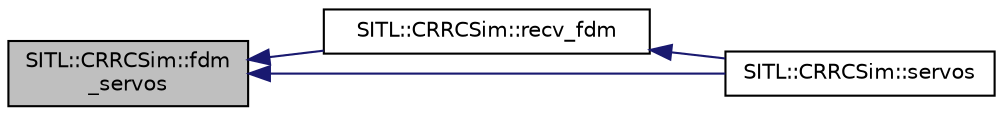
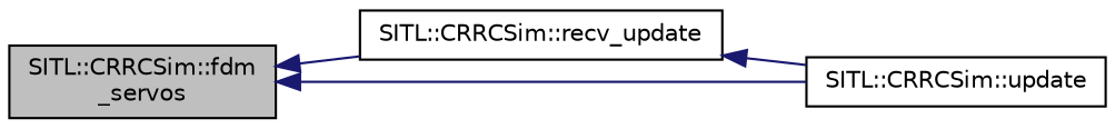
  digraph {
    rankdir=LR
    node [color=black fillcolor=white fontname=Helvetica fontsize=10 shape=record style=filled]
    edge [color=midnightblue dir=back fontname=Helvetica fontsize=10 labelfontname=Helvetica labelfontsize=10 style=solid]
    n1 [fillcolor=grey75 fontcolor=black height=0.2 label="SITL::CRRCSim::fdm\l_servos" width=0.4]
-   n2 [height=0.2 label="SITL::CRRCSim::recv_fdm" width=0.4]
-   n3 [height=0.2 label="SITL::CRRCSim::servos" width=0.4]
+   n2 [height=0.2 label="SITL::CRRCSim::recv_update" width=0.4]
+   n3 [height=0.2 label="SITL::CRRCSim::update" width=0.4]
    n1 -> n2
    n1 -> n3
    n2 -> n3
  }
